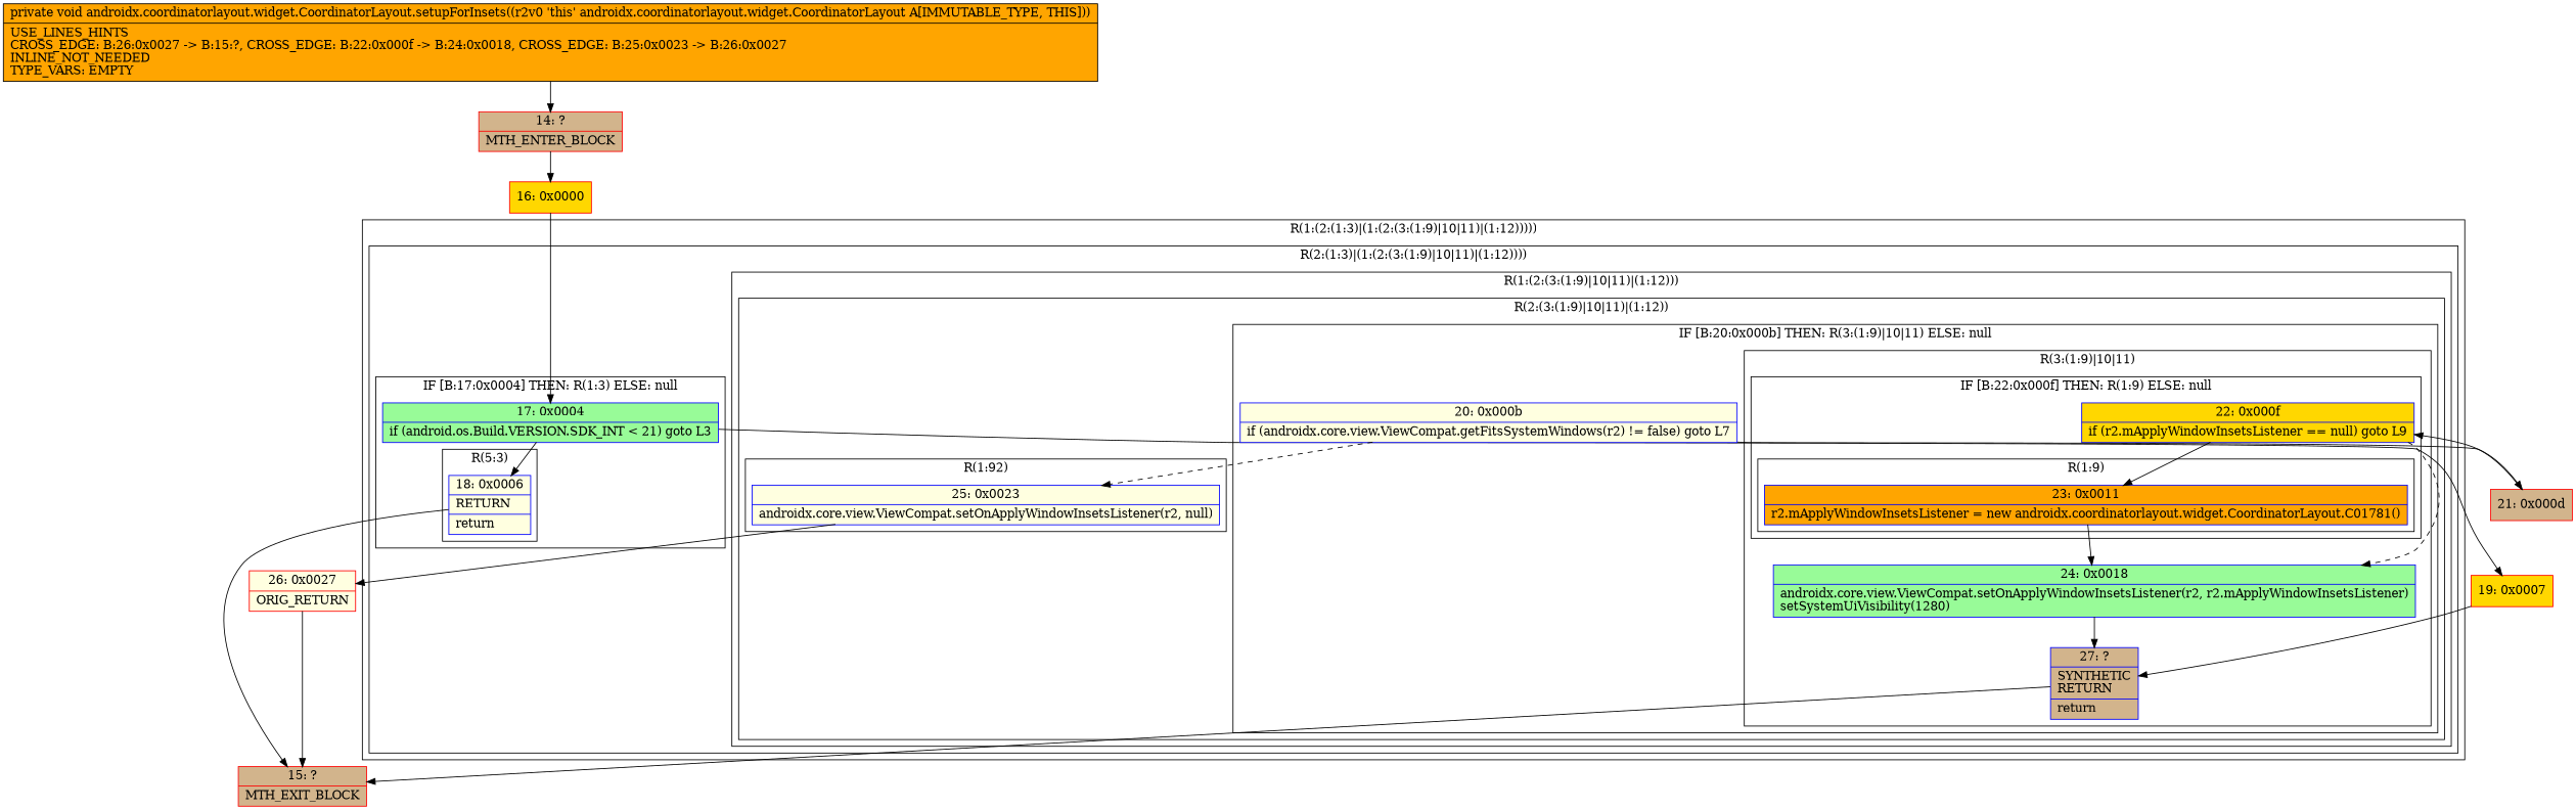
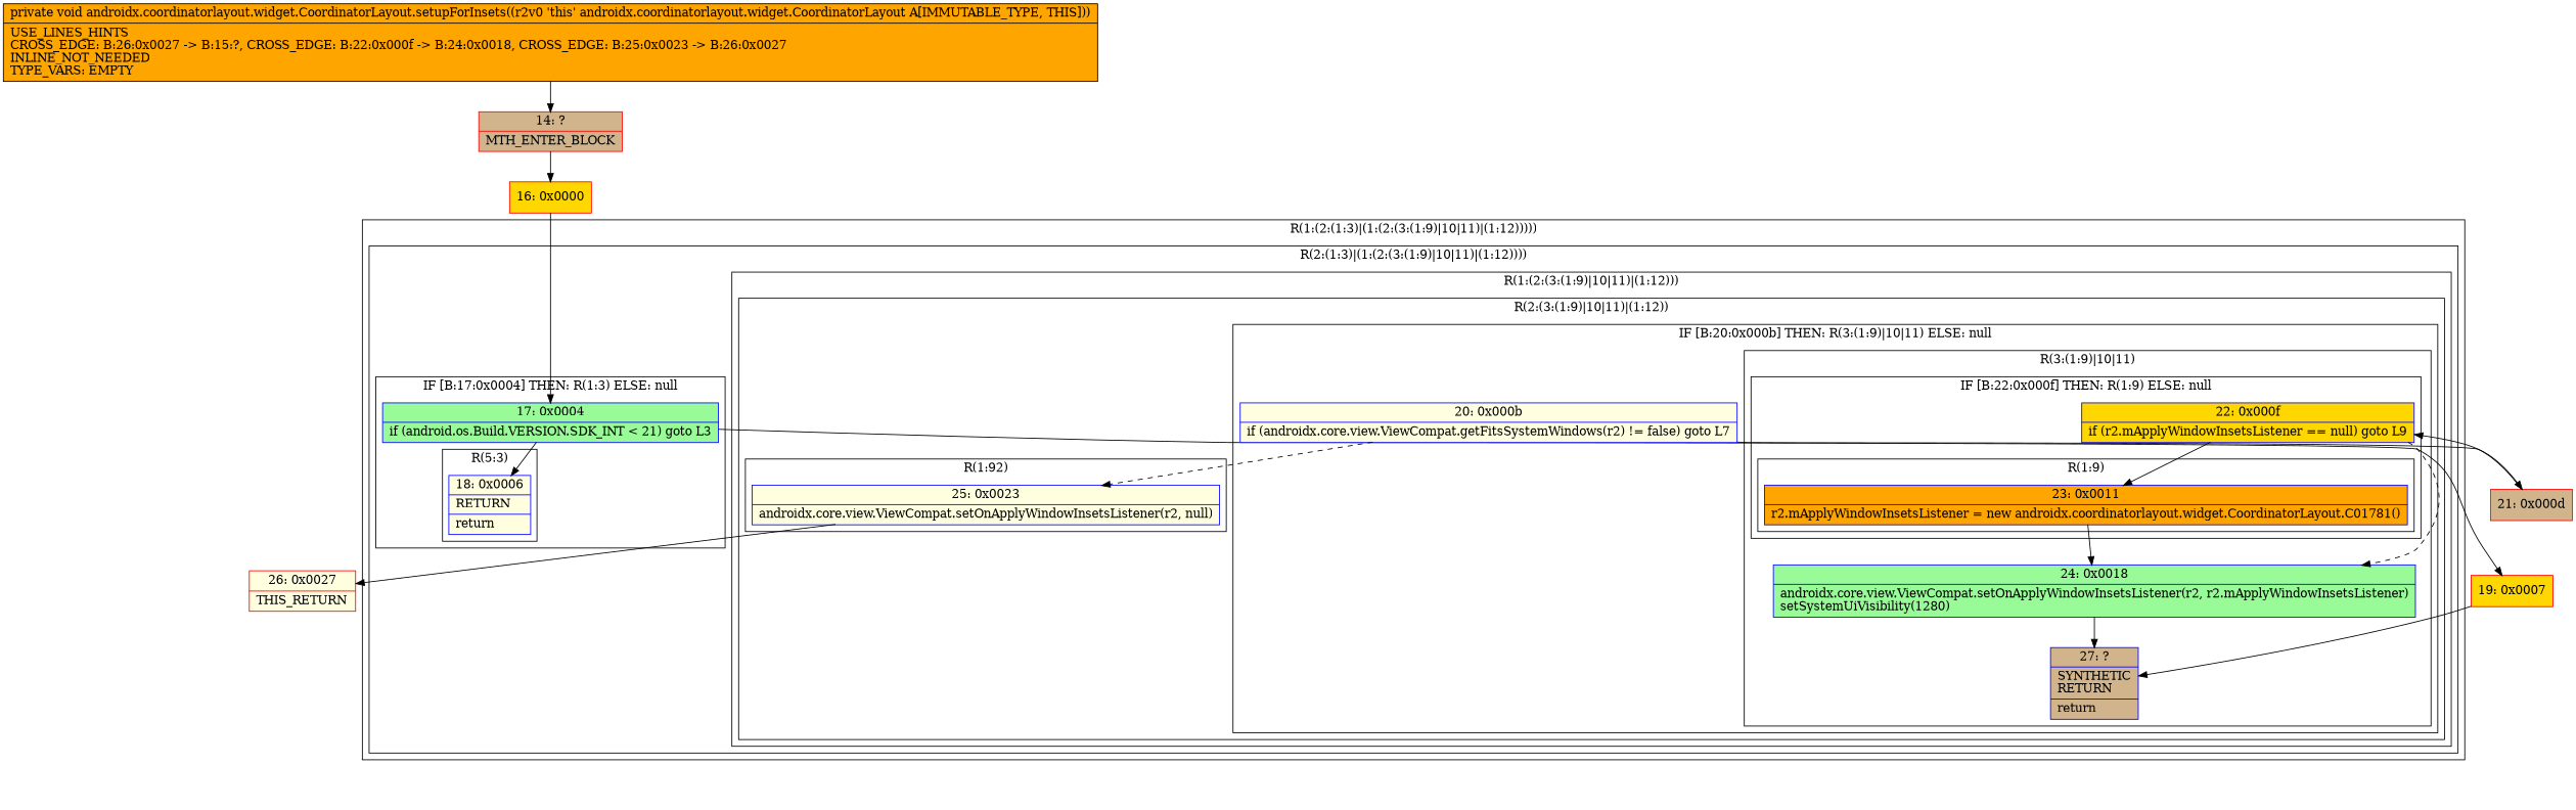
  digraph {
    node [color=blue fillcolor=lightyellow shape=record style=filled]
    n1 [label="{18\:\ 0x0006|RETURN\l|return\l}"]
    n2 [fillcolor=palegreen label="{17\:\ 0x0004|if (android.os.Build.VERSION.SDK_INT \< 21) goto L3\l}"]
    n3 [fillcolor=orange label="{23\:\ 0x0011|r2.mApplyWindowInsetsListener = new androidx.coordinatorlayout.widget.CoordinatorLayout.C01781()\l}"]
    n4 [fillcolor=gold label="{22\:\ 0x000f|if (r2.mApplyWindowInsetsListener == null) goto L9\l}"]
    n5 [fillcolor=palegreen label="{24\:\ 0x0018|androidx.core.view.ViewCompat.setOnApplyWindowInsetsListener(r2, r2.mApplyWindowInsetsListener)\lsetSystemUiVisibility(1280)\l}"]
    n6 [fillcolor=tan label="{27\:\ ?|SYNTHETIC\lRETURN\l|return\l}"]
    n7 [label="{20\:\ 0x000b|if (androidx.core.view.ViewCompat.getFitsSystemWindows(r2) != false) goto L7\l}"]
    n8 [label="{25\:\ 0x0023|androidx.core.view.ViewCompat.setOnApplyWindowInsetsListener(r2, null)\l}"]
-   n9 [color=red fillcolor=tan label="{15\:\ ?|MTH_EXIT_BLOCK\l}"]
    n10 [color=red fillcolor=gold label="{19\:\ 0x0007}"]
    n11 [color=red fillcolor=tan label="{21\:\ 0x000d}"]
-   n12 [color=red label="{26\:\ 0x0027|ORIG_RETURN\l}"]
+   n12 [color=red label="{26\:\ 0x0027|THIS_RETURN\l}"]
    n13 [color=red fillcolor=tan label="{14\:\ ?|MTH_ENTER_BLOCK\l}"]
    n14 [color=red fillcolor=gold label="{16\:\ 0x0000}"]
    n15 [fillcolor=orange label="{private void androidx.coordinatorlayout.widget.CoordinatorLayout.setupForInsets((r2v0 'this' androidx.coordinatorlayout.widget.CoordinatorLayout A[IMMUTABLE_TYPE, THIS]))  | USE_LINES_HINTS\lCROSS_EDGE: B:26:0x0027 \-\> B:15:?, CROSS_EDGE: B:22:0x000f \-\> B:24:0x0018, CROSS_EDGE: B:25:0x0023 \-\> B:26:0x0027\lINLINE_NOT_NEEDED\lTYPE_VARS: EMPTY\l}" color=""]
    subgraph cluster_1 {
      label="R(1:(2:(1:3)|(1:(2:(3:(1:9)|10|11)|(1:12)))))"
      subgraph cluster_2 {
        label="R(2:(1:3)|(1:(2:(3:(1:9)|10|11)|(1:12))))"
        subgraph cluster_3 {
          label="IF [B:17:0x0004] THEN: R(1:3) ELSE: null"
          n2
          subgraph cluster_4 {
            label="R(5:3)"
            n1
          }
        }
        subgraph cluster_5 {
          label="R(1:(2:(3:(1:9)|10|11)|(1:12)))"
          subgraph cluster_6 {
            label="R(2:(3:(1:9)|10|11)|(1:12))"
            subgraph cluster_7 {
              label="IF [B:20:0x000b] THEN: R(3:(1:9)|10|11) ELSE: null"
              n7
              subgraph cluster_8 {
                label="R(3:(1:9)|10|11)"
                n5
                n6
                subgraph cluster_9 {
                  label="IF [B:22:0x000f] THEN: R(1:9) ELSE: null"
                  n4
                  subgraph cluster_10 {
                    label="R(1:9)"
                    n3
                  }
                }
              }
            }
            subgraph cluster_11 {
              label="R(1:92)"
              n8
            }
          }
        }
      }
    }
-   n1 -> n9
    n2 -> n1
    n2 -> n10 [style=solid]
    n3 -> n5
    n4 -> n3
    n4 -> n5 [style=dashed]
    n5 -> n6
-   n6 -> n9
    n7 -> n8 [style=dashed]
    n7 -> n11
    n8 -> n12
    n10 -> n6
    n11 -> n4
-   n12 -> n9
    n13 -> n14
    n14 -> n2
    n15 -> n13
  }
